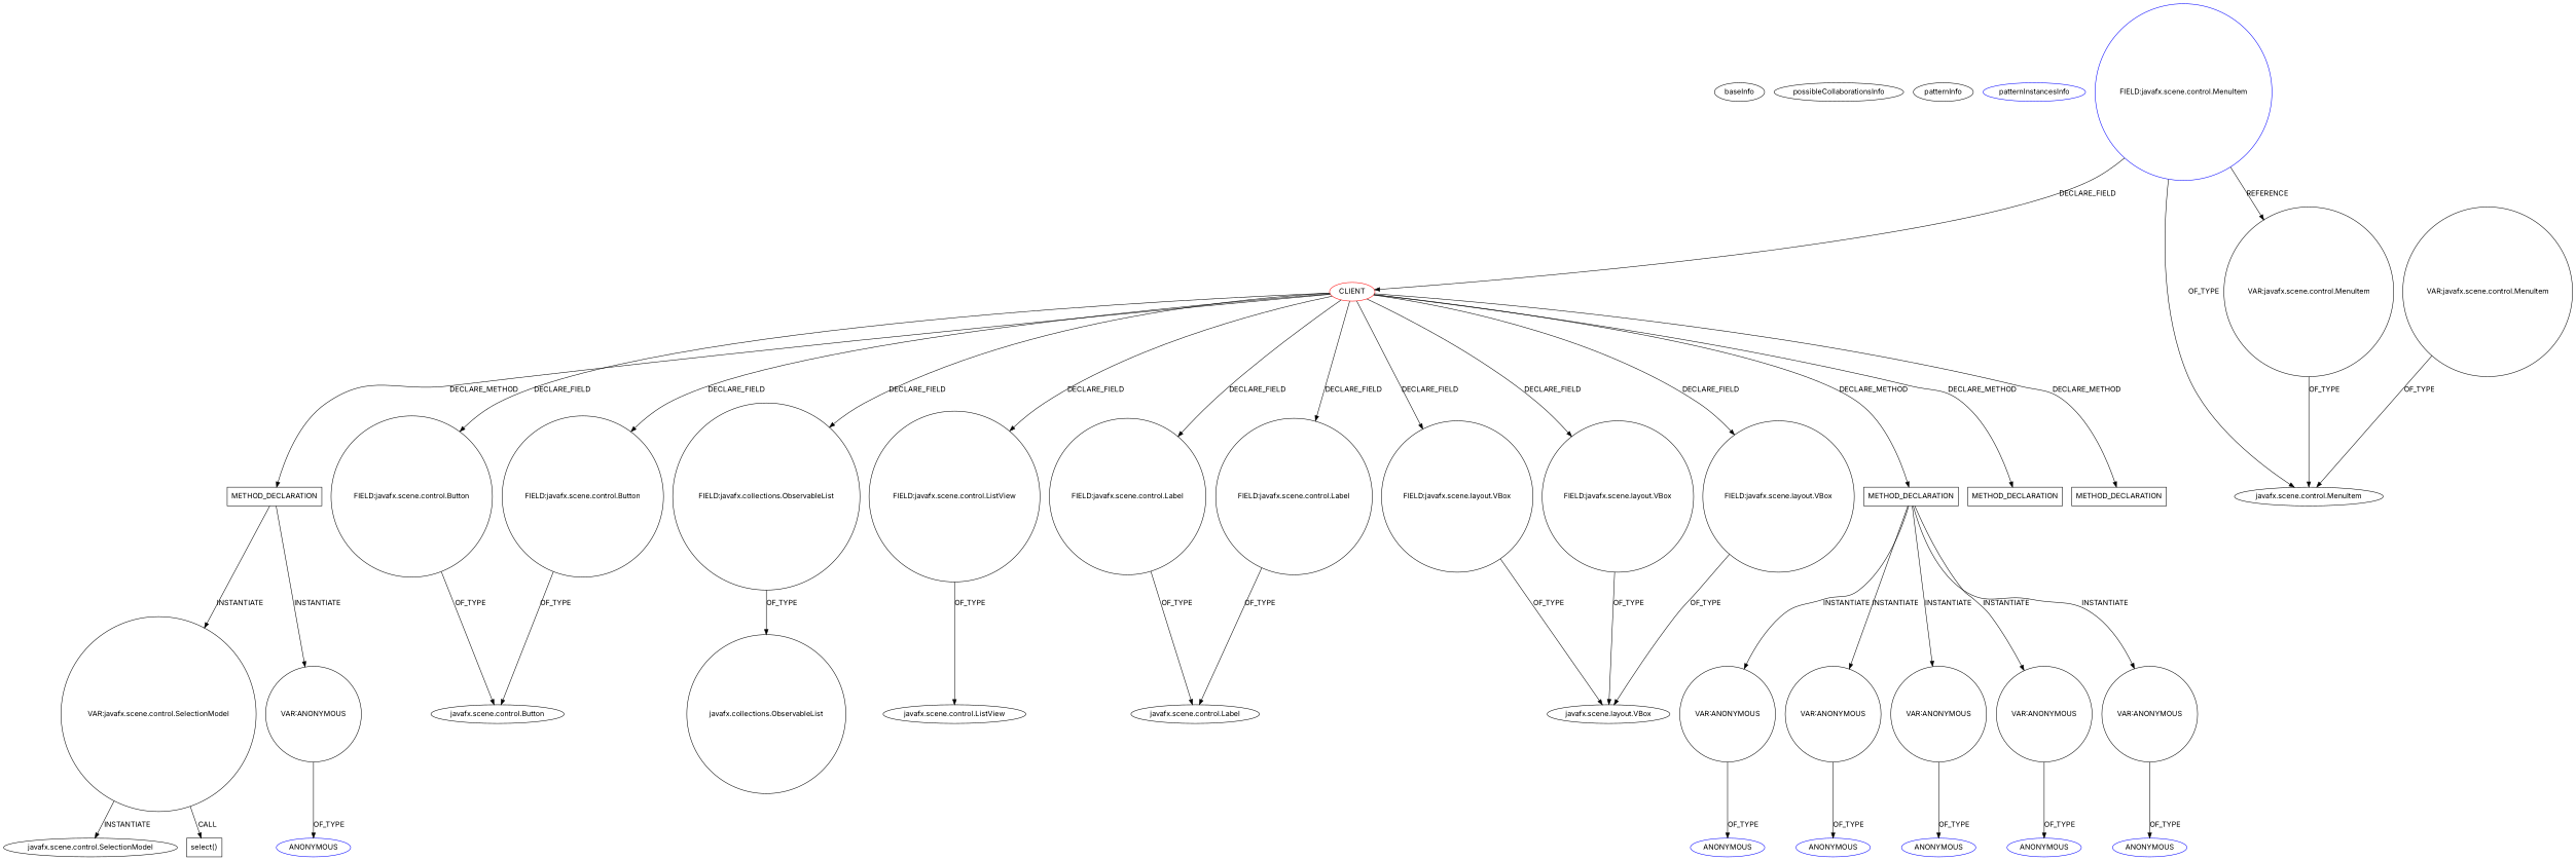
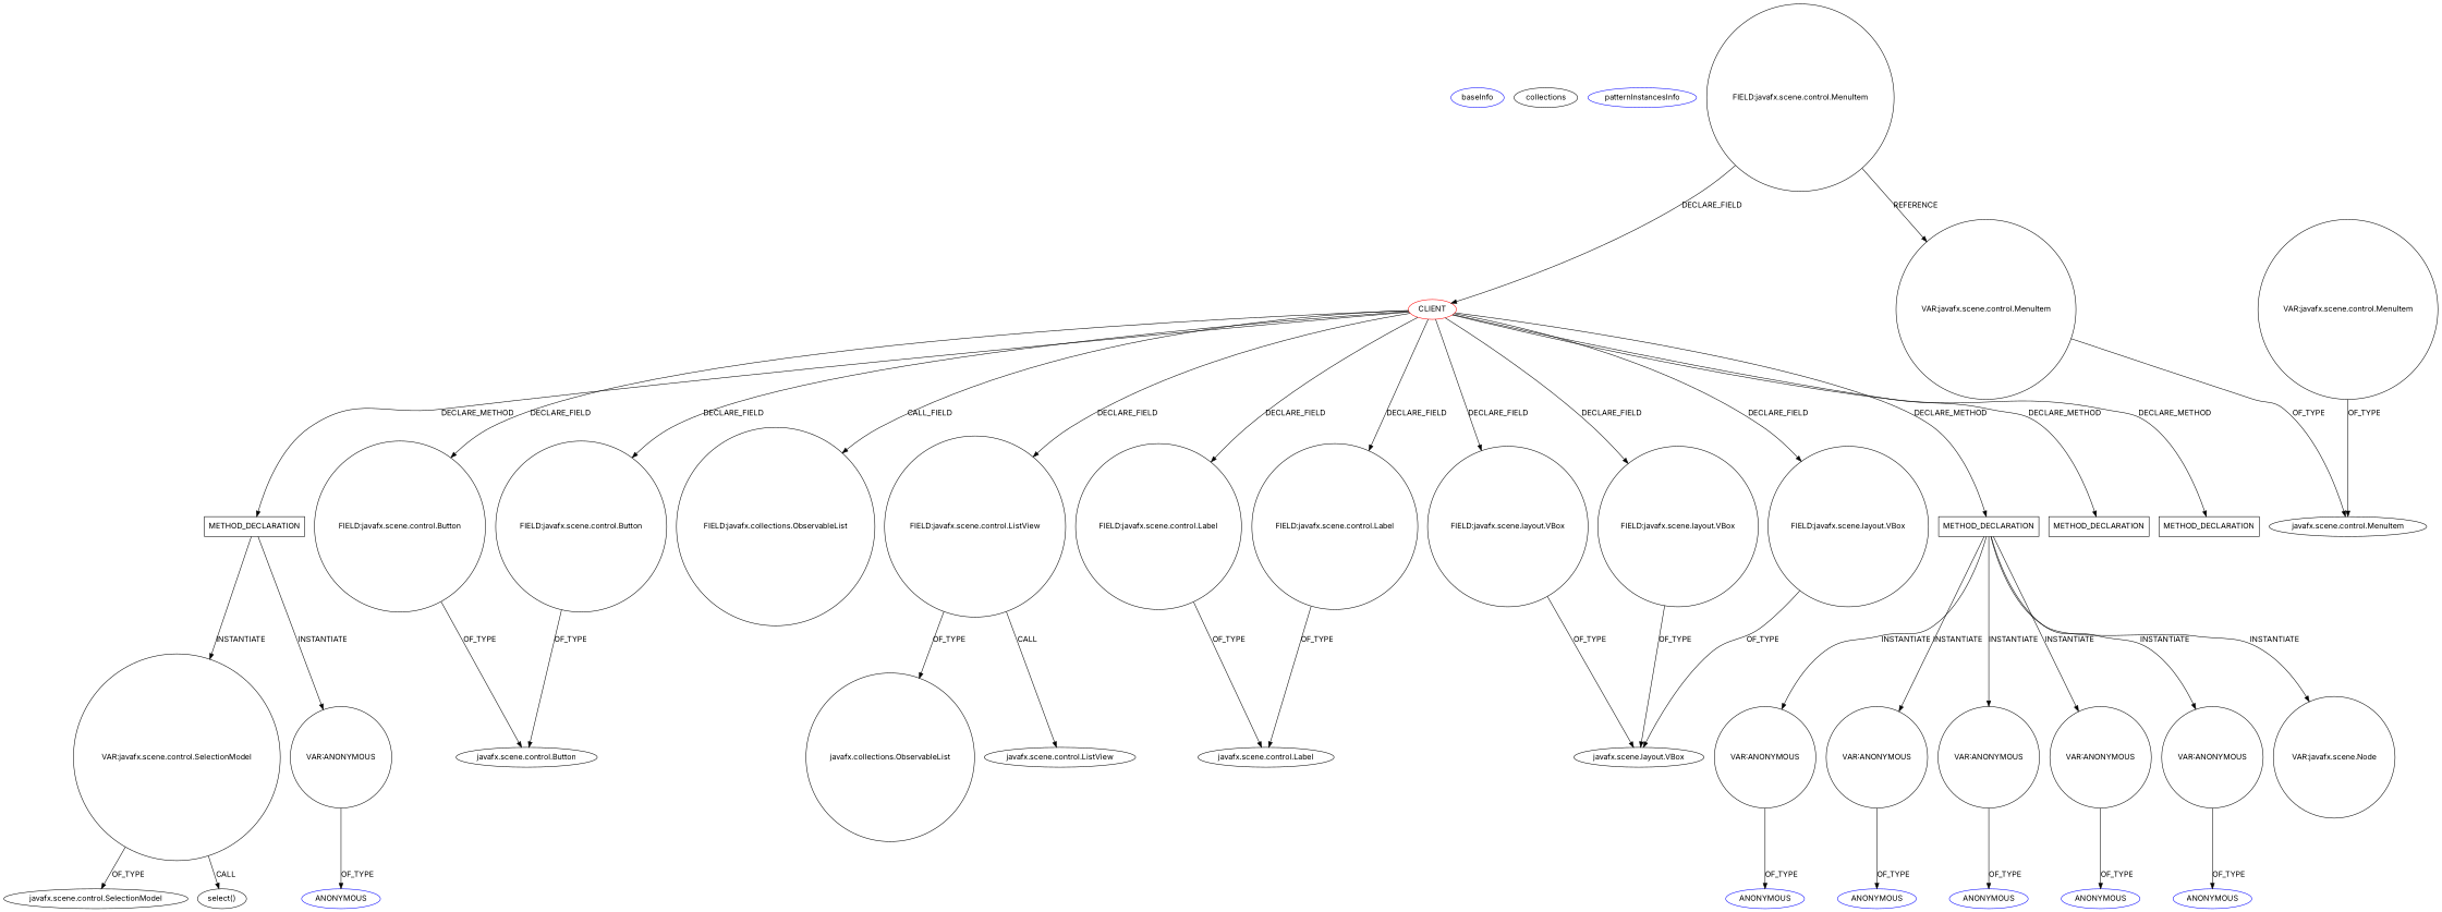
  digraph {
    fontname=Inter
    node [fontname=Inter isFrameworkType=false vertexType=VARIABLE_EXPRESION shape=circle]
    edge [fontname=Inter]
-   baseInfo [category=pattern graphId=641 isAnonymous=false possibleRelation=false isFrameworkType="" vertexType="" shape=""]
-   possibleCollaborationsInfo [isFrameworkType="" vertexType="" shape=""]
-   patternInfo [frequency=2.0 patternRootClient=0 isFrameworkType="" vertexType="" shape=""]
+   baseInfo [category=pattern graphId=641 isAnonymous=false possibleRelation=false color=blue isFrameworkType="" vertexType="" shape=""]
+   possibleCollaborationsInfo [label=collections isFrameworkType="" vertexType="" shape=""]
    patternInstancesInfo [0="zvakanaka-bitbit~/zvakanaka-bitbit/bitbit-master/src/bitbit/BitBit.java~BitBit~4923" 1="hock323-eventManager~/hock323-eventManager/EventManager-master/src/eventManager/controller/pokerTournament/TournamentController.java~TournamentController~3009" color=blue isFrameworkType="" vertexType="" shape=""]
    n5 [label="javafx.scene.control.SelectionModel" vertexType=FRAMEWORK_CLASS_TYPE shape=""]
    n6 [label="VAR:javafx.scene.control.SelectionModel"]
-   n7 [label="select()" shape=box vertexType=INSIDE_CALL]
+   n7 [label="select()" shape=ellipse vertexType=INSIDE_CALL]
    n8 [label=METHOD_DECLARATION shape=box vertexType=CLIENT_METHOD_DECLARATION]
    n9 [label="VAR:ANONYMOUS"]
    n10 [color=blue label=ANONYMOUS vertexType=REFERENCE_ANONYMOUS_DECLARATION shape=""]
    n11 [color=red label=CLIENT vertexType=ROOT_CLIENT_CLASS_DECLARATION shape=""]
    n12 [label="FIELD:javafx.scene.control.Button" vertexType=FIELD_DECLARATION]
    n13 [label="FIELD:javafx.scene.control.Button" vertexType=FIELD_DECLARATION]
    n14 [label="FIELD:javafx.collections.ObservableList" vertexType=FIELD_DECLARATION]
    n15 [label="FIELD:javafx.scene.control.ListView" vertexType=FIELD_DECLARATION]
    n16 [label="FIELD:javafx.scene.control.Label" vertexType=FIELD_DECLARATION]
    n17 [label="FIELD:javafx.scene.control.Label" vertexType=FIELD_DECLARATION]
    n18 [label="FIELD:javafx.scene.layout.VBox" vertexType=FIELD_DECLARATION]
    n19 [label="FIELD:javafx.scene.layout.VBox" vertexType=FIELD_DECLARATION]
    n20 [label="FIELD:javafx.scene.layout.VBox" vertexType=FIELD_DECLARATION]
    n21 [label=METHOD_DECLARATION shape=box vertexType=CLIENT_METHOD_DECLARATION]
    n22 [label=METHOD_DECLARATION shape=box vertexType=CLIENT_METHOD_DECLARATION]
    n23 [label=METHOD_DECLARATION shape=box vertexType=CLIENT_METHOD_DECLARATION]
    n24 [label="javafx.scene.control.Button" vertexType=FRAMEWORK_CLASS_TYPE shape=""]
-   n25 [label="FIELD:javafx.scene.control.MenuItem" vertexType=FIELD_DECLARATION color=blue]
+   n25 [label="FIELD:javafx.scene.control.MenuItem" vertexType=FIELD_DECLARATION]
    n26 [label="javafx.scene.control.MenuItem" vertexType=FRAMEWORK_CLASS_TYPE shape=""]
    n27 [label="VAR:javafx.scene.control.MenuItem"]
    n28 [label="javafx.collections.ObservableList" vertexType=FRAMEWORK_INTERFACE_TYPE]
    n29 [label="javafx.scene.control.ListView" vertexType=FRAMEWORK_CLASS_TYPE shape=""]
    n30 [label="javafx.scene.control.Label" vertexType=FRAMEWORK_CLASS_TYPE shape=""]
    n31 [label="javafx.scene.layout.VBox" vertexType=FRAMEWORK_CLASS_TYPE shape=""]
    n32 [label="VAR:ANONYMOUS"]
    n33 [label="VAR:ANONYMOUS"]
    n34 [label="VAR:ANONYMOUS"]
    n35 [label="VAR:ANONYMOUS"]
    n36 [label="VAR:ANONYMOUS"]
+   n37 [label="VAR:javafx.scene.Node"]
    n38 [label="VAR:javafx.scene.control.MenuItem"]
    n39 [color=blue label=ANONYMOUS vertexType=REFERENCE_ANONYMOUS_DECLARATION shape=""]
    n40 [color=blue label=ANONYMOUS vertexType=REFERENCE_ANONYMOUS_DECLARATION shape=""]
    n41 [color=blue label=ANONYMOUS vertexType=REFERENCE_ANONYMOUS_DECLARATION shape=""]
    n42 [color=blue label=ANONYMOUS vertexType=REFERENCE_ANONYMOUS_DECLARATION shape=""]
    n43 [color=blue label=ANONYMOUS vertexType=REFERENCE_ANONYMOUS_DECLARATION shape=""]
-   n6 -> n5 [label=INSTANTIATE]
+   n6 -> n5 [label=OF_TYPE]
    n6 -> n7 [label=CALL]
    n8 -> n6 [label=INSTANTIATE]
    n8 -> n9 [label=INSTANTIATE]
    n9 -> n10 [label=OF_TYPE]
    n11 -> n8 [label=DECLARE_METHOD]
    n11 -> n12 [label=DECLARE_FIELD]
    n11 -> n13 [label=DECLARE_FIELD]
-   n11 -> n14 [label=DECLARE_FIELD]
+   n11 -> n14 [label=CALL_FIELD]
    n11 -> n15 [label=DECLARE_FIELD]
    n11 -> n16 [label=DECLARE_FIELD]
    n11 -> n17 [label=DECLARE_FIELD]
    n11 -> n18 [label=DECLARE_FIELD]
    n11 -> n19 [label=DECLARE_FIELD]
    n11 -> n20 [label=DECLARE_FIELD]
    n11 -> n21 [label=DECLARE_METHOD]
    n11 -> n22 [label=DECLARE_METHOD]
    n11 -> n23 [label=DECLARE_METHOD]
    n12 -> n24 [label=OF_TYPE]
    n13 -> n24 [label=OF_TYPE]
-   n14 -> n28 [label=OF_TYPE]
-   n15 -> n29 [label=OF_TYPE]
+   n15 -> n28 [label=OF_TYPE]
+   n15 -> n29 [label=CALL]
    n16 -> n30 [label=OF_TYPE]
    n17 -> n30 [label=OF_TYPE]
    n18 -> n31 [label=OF_TYPE]
    n19 -> n31 [label=OF_TYPE]
    n20 -> n31 [label=OF_TYPE]
    n21 -> n32 [label=INSTANTIATE]
    n21 -> n33 [label=INSTANTIATE]
    n21 -> n34 [label=INSTANTIATE]
    n21 -> n35 [label=INSTANTIATE]
    n21 -> n36 [label=INSTANTIATE]
+   n21 -> n37 [label=INSTANTIATE]
    n25 -> n11 [label=DECLARE_FIELD]
-   n25 -> n26 [label=OF_TYPE]
    n25 -> n27 [label=REFERENCE]
    n27 -> n26 [label=OF_TYPE]
    n32 -> n39 [label=OF_TYPE]
    n33 -> n40 [label=OF_TYPE]
    n34 -> n41 [label=OF_TYPE]
    n35 -> n42 [label=OF_TYPE]
    n36 -> n43 [label=OF_TYPE]
    n38 -> n26 [label=OF_TYPE]
  }
